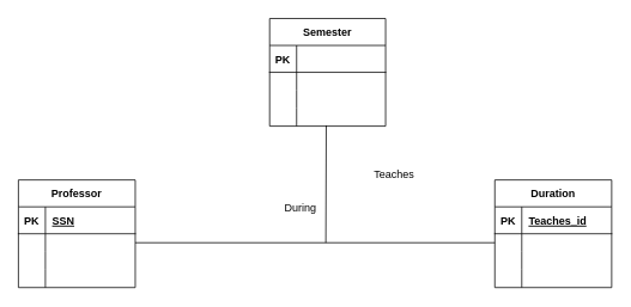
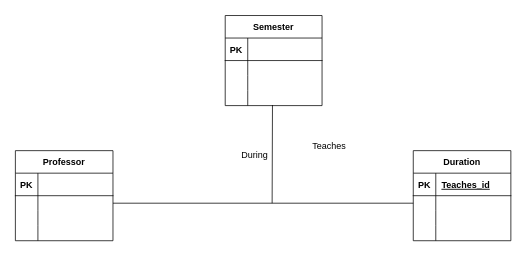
  <mxCell id="0" />
  <mxCell id="1" parent="0" />
  <mxCell id="2" value="Professor" style="shape=table;startSize=30;container=1;collapsible=1;childLayout=tableLayout;fixedRows=1;rowLines=0;fontStyle=1;align=center;resizeLast=1;" parent="1" vertex="1"><mxGeometry x="20" y="200" width="130" height="120" as="geometry" /></mxCell>
  <mxCell id="3" value="" style="shape=partialRectangle;collapsible=0;dropTarget=0;pointerEvents=0;fillColor=none;top=0;left=0;bottom=1;right=0;points=[[0,0.5],[1,0.5]];portConstraint=eastwest;" parent="2" vertex="1"><mxGeometry y="30" width="130" height="30" as="geometry" /></mxCell>
  <mxCell id="4" value="PK" style="shape=partialRectangle;connectable=0;fillColor=none;top=0;left=0;bottom=0;right=0;fontStyle=1;overflow=hidden;" parent="3" vertex="1"><mxGeometry width="30" height="30" as="geometry" /></mxCell>
- <mxCell id="5" value="SSN" style="shape=partialRectangle;connectable=0;fillColor=none;top=0;left=0;bottom=0;right=0;align=left;spacingLeft=6;fontStyle=5;overflow=hidden;" parent="3" vertex="1"><mxGeometry x="30" width="100" height="30" as="geometry" /></mxCell>
  <mxCell id="6" value="" style="shape=partialRectangle;collapsible=0;dropTarget=0;pointerEvents=0;fillColor=none;top=0;left=0;bottom=0;right=0;points=[[0,0.5],[1,0.5]];portConstraint=eastwest;" parent="2" vertex="1"><mxGeometry y="60" width="130" height="20" as="geometry" /></mxCell>
  <mxCell id="7" value="" style="shape=partialRectangle;connectable=0;fillColor=none;top=0;left=0;bottom=0;right=0;editable=1;overflow=hidden;" parent="6" vertex="1"><mxGeometry width="30" height="20" as="geometry" /></mxCell>
  <mxCell id="8" value="" style="shape=partialRectangle;connectable=0;fillColor=none;top=0;left=0;bottom=0;right=0;align=left;spacingLeft=6;overflow=hidden;" parent="6" vertex="1"><mxGeometry x="30" width="100" height="20" as="geometry" /></mxCell>
  <mxCell id="9" value="" style="shape=partialRectangle;collapsible=0;dropTarget=0;pointerEvents=0;fillColor=none;top=0;left=0;bottom=0;right=0;points=[[0,0.5],[1,0.5]];portConstraint=eastwest;" parent="2" vertex="1"><mxGeometry y="80" width="130" height="20" as="geometry" /></mxCell>
  <mxCell id="10" value="" style="shape=partialRectangle;connectable=0;fillColor=none;top=0;left=0;bottom=0;right=0;editable=1;overflow=hidden;" parent="9" vertex="1"><mxGeometry width="30" height="20" as="geometry" /></mxCell>
  <mxCell id="11" value="" style="shape=partialRectangle;connectable=0;fillColor=none;top=0;left=0;bottom=0;right=0;align=left;spacingLeft=6;overflow=hidden;" parent="9" vertex="1"><mxGeometry x="30" width="100" height="20" as="geometry" /></mxCell>
  <mxCell id="12" value="" style="shape=partialRectangle;collapsible=0;dropTarget=0;pointerEvents=0;fillColor=none;top=0;left=0;bottom=0;right=0;points=[[0,0.5],[1,0.5]];portConstraint=eastwest;" parent="2" vertex="1"><mxGeometry y="100" width="130" height="20" as="geometry" /></mxCell>
  <mxCell id="13" value="" style="shape=partialRectangle;connectable=0;fillColor=none;top=0;left=0;bottom=0;right=0;editable=1;overflow=hidden;" parent="12" vertex="1"><mxGeometry width="30" height="20" as="geometry" /></mxCell>
  <mxCell id="14" value="" style="shape=partialRectangle;connectable=0;fillColor=none;top=0;left=0;bottom=0;right=0;align=left;spacingLeft=6;overflow=hidden;" parent="12" vertex="1"><mxGeometry x="30" width="100" height="20" as="geometry" /></mxCell>
  <mxCell id="15" value="Duration" style="shape=table;startSize=30;container=1;collapsible=1;childLayout=tableLayout;fixedRows=1;rowLines=0;fontStyle=1;align=center;resizeLast=1;" parent="1" vertex="1"><mxGeometry x="550" y="200" width="130" height="120" as="geometry" /></mxCell>
  <mxCell id="16" value="" style="shape=partialRectangle;collapsible=0;dropTarget=0;pointerEvents=0;fillColor=none;top=0;left=0;bottom=1;right=0;points=[[0,0.5],[1,0.5]];portConstraint=eastwest;" parent="15" vertex="1"><mxGeometry y="30" width="130" height="30" as="geometry" /></mxCell>
  <mxCell id="17" value="PK" style="shape=partialRectangle;connectable=0;fillColor=none;top=0;left=0;bottom=0;right=0;fontStyle=1;overflow=hidden;" parent="16" vertex="1"><mxGeometry width="30" height="30" as="geometry" /></mxCell>
  <mxCell id="18" value="Teaches_id" style="shape=partialRectangle;connectable=0;fillColor=none;top=0;left=0;bottom=0;right=0;align=left;spacingLeft=6;fontStyle=5;overflow=hidden;" parent="16" vertex="1"><mxGeometry x="30" width="100" height="30" as="geometry" /></mxCell>
  <mxCell id="19" value="" style="shape=partialRectangle;collapsible=0;dropTarget=0;pointerEvents=0;fillColor=none;top=0;left=0;bottom=0;right=0;points=[[0,0.5],[1,0.5]];portConstraint=eastwest;" parent="15" vertex="1"><mxGeometry y="60" width="130" height="20" as="geometry" /></mxCell>
  <mxCell id="20" value="" style="shape=partialRectangle;connectable=0;fillColor=none;top=0;left=0;bottom=0;right=0;editable=1;overflow=hidden;" parent="19" vertex="1"><mxGeometry width="30" height="20" as="geometry" /></mxCell>
  <mxCell id="21" value="" style="shape=partialRectangle;connectable=0;fillColor=none;top=0;left=0;bottom=0;right=0;align=left;spacingLeft=6;overflow=hidden;" parent="19" vertex="1"><mxGeometry x="30" width="100" height="20" as="geometry" /></mxCell>
  <mxCell id="22" value="" style="shape=partialRectangle;collapsible=0;dropTarget=0;pointerEvents=0;fillColor=none;top=0;left=0;bottom=0;right=0;points=[[0,0.5],[1,0.5]];portConstraint=eastwest;" parent="15" vertex="1"><mxGeometry y="80" width="130" height="20" as="geometry" /></mxCell>
  <mxCell id="23" value="" style="shape=partialRectangle;connectable=0;fillColor=none;top=0;left=0;bottom=0;right=0;editable=1;overflow=hidden;" parent="22" vertex="1"><mxGeometry width="30" height="20" as="geometry" /></mxCell>
  <mxCell id="24" value="" style="shape=partialRectangle;connectable=0;fillColor=none;top=0;left=0;bottom=0;right=0;align=left;spacingLeft=6;overflow=hidden;" parent="22" vertex="1"><mxGeometry x="30" width="100" height="20" as="geometry" /></mxCell>
  <mxCell id="25" value="" style="shape=partialRectangle;collapsible=0;dropTarget=0;pointerEvents=0;fillColor=none;top=0;left=0;bottom=0;right=0;points=[[0,0.5],[1,0.5]];portConstraint=eastwest;" parent="15" vertex="1"><mxGeometry y="100" width="130" height="20" as="geometry" /></mxCell>
  <mxCell id="26" value="" style="shape=partialRectangle;connectable=0;fillColor=none;top=0;left=0;bottom=0;right=0;editable=1;overflow=hidden;" parent="25" vertex="1"><mxGeometry width="30" height="20" as="geometry" /></mxCell>
  <mxCell id="27" value="" style="shape=partialRectangle;connectable=0;fillColor=none;top=0;left=0;bottom=0;right=0;align=left;spacingLeft=6;overflow=hidden;" parent="25" vertex="1"><mxGeometry x="30" width="100" height="20" as="geometry" /></mxCell>
  <mxCell id="28" value="" style="endArrow=none;html=1;rounded=0;entryX=0;entryY=0.5;entryDx=0;entryDy=0;exitX=1;exitY=0.5;exitDx=0;exitDy=0;" parent="1" source="6" target="19" edge="1"><mxGeometry relative="1" as="geometry"><mxPoint x="280" y="259.5" as="sourcePoint" /><mxPoint x="440" y="259.5" as="targetPoint" /></mxGeometry></mxCell>
  <mxCell id="29" value="Semester" style="shape=table;startSize=30;container=1;collapsible=1;childLayout=tableLayout;fixedRows=1;rowLines=0;fontStyle=1;align=center;resizeLast=1;" parent="1" vertex="1"><mxGeometry x="299.5" y="20" width="129" height="120" as="geometry" /></mxCell>
  <mxCell id="30" value="" style="shape=partialRectangle;collapsible=0;dropTarget=0;pointerEvents=0;fillColor=none;top=0;left=0;bottom=1;right=0;points=[[0,0.5],[1,0.5]];portConstraint=eastwest;" parent="29" vertex="1"><mxGeometry y="30" width="129" height="30" as="geometry" /></mxCell>
  <mxCell id="31" value="PK" style="shape=partialRectangle;connectable=0;fillColor=none;top=0;left=0;bottom=0;right=0;fontStyle=1;overflow=hidden;" parent="30" vertex="1"><mxGeometry width="30" height="30" as="geometry" /></mxCell>
  <mxCell id="32" value="" style="shape=partialRectangle;collapsible=0;dropTarget=0;pointerEvents=0;fillColor=none;top=0;left=0;bottom=0;right=0;points=[[0,0.5],[1,0.5]];portConstraint=eastwest;" parent="29" vertex="1"><mxGeometry y="60" width="129" height="20" as="geometry" /></mxCell>
  <mxCell id="33" value="" style="shape=partialRectangle;connectable=0;fillColor=none;top=0;left=0;bottom=0;right=0;editable=1;overflow=hidden;" parent="32" vertex="1"><mxGeometry width="30" height="20" as="geometry" /></mxCell>
  <mxCell id="34" value="" style="shape=partialRectangle;connectable=0;fillColor=none;top=0;left=0;bottom=0;right=0;align=left;spacingLeft=6;overflow=hidden;" parent="32" vertex="1"><mxGeometry x="30" width="99" height="20" as="geometry" /></mxCell>
  <mxCell id="35" value="" style="shape=partialRectangle;collapsible=0;dropTarget=0;pointerEvents=0;fillColor=none;top=0;left=0;bottom=0;right=0;points=[[0,0.5],[1,0.5]];portConstraint=eastwest;" parent="29" vertex="1"><mxGeometry y="80" width="129" height="20" as="geometry" /></mxCell>
  <mxCell id="36" value="" style="shape=partialRectangle;connectable=0;fillColor=none;top=0;left=0;bottom=0;right=0;editable=1;overflow=hidden;" parent="35" vertex="1"><mxGeometry width="30" height="20" as="geometry" /></mxCell>
  <mxCell id="37" value="" style="shape=partialRectangle;connectable=0;fillColor=none;top=0;left=0;bottom=0;right=0;align=left;spacingLeft=6;overflow=hidden;" parent="35" vertex="1"><mxGeometry x="30" width="99" height="20" as="geometry" /></mxCell>
  <mxCell id="38" value="" style="shape=partialRectangle;collapsible=0;dropTarget=0;pointerEvents=0;fillColor=none;top=0;left=0;bottom=0;right=0;points=[[0,0.5],[1,0.5]];portConstraint=eastwest;" parent="29" vertex="1"><mxGeometry y="100" width="129" height="20" as="geometry" /></mxCell>
  <mxCell id="39" value="" style="shape=partialRectangle;connectable=0;fillColor=none;top=0;left=0;bottom=0;right=0;editable=1;overflow=hidden;" parent="38" vertex="1"><mxGeometry width="30" height="20" as="geometry" /></mxCell>
  <mxCell id="40" value="" style="shape=partialRectangle;connectable=0;fillColor=none;top=0;left=0;bottom=0;right=0;align=left;spacingLeft=6;overflow=hidden;" parent="38" vertex="1"><mxGeometry x="30" width="99" height="20" as="geometry" /></mxCell>
  <mxCell id="41" value="" style="endArrow=none;html=1;entryX=0.488;entryY=0.96;entryDx=0;entryDy=0;entryPerimeter=0;" parent="1" target="38" edge="1"><mxGeometry width="50" height="50" relative="1" as="geometry"><mxPoint x="362" y="270" as="sourcePoint" /><mxPoint x="390" y="220" as="targetPoint" /></mxGeometry></mxCell>
  <mxCell id="42" value="Teaches&#10;" style="text;strokeColor=none;fillColor=none;spacingLeft=4;spacingRight=4;overflow=hidden;rotatable=0;points=[[0,0.5],[1,0.5]];portConstraint=eastwest;fontSize=12;" vertex="1" parent="1"><mxGeometry x="410" y="180" width="60" height="30" as="geometry" /></mxCell>
- <mxCell id="43" value="During" style="text;strokeColor=none;fillColor=none;spacingLeft=4;spacingRight=4;overflow=hidden;rotatable=0;points=[[0,0.5],[1,0.5]];portConstraint=eastwest;fontSize=12;direction=east;labelPosition=center;verticalLabelPosition=middle;align=center;verticalAlign=middle;" vertex="1" parent="1"><mxGeometry x="309" y="215" width="50" height="30" as="geometry" /></mxCell>
+ <mxCell id="43" value="During" style="text;strokeColor=none;fillColor=none;spacingLeft=4;spacingRight=4;overflow=hidden;rotatable=0;points=[[0,0.5],[1,0.5]];portConstraint=eastwest;fontSize=12;direction=east;labelPosition=center;verticalLabelPosition=middle;align=center;verticalAlign=middle;" vertex="1" parent="1"><mxGeometry x="314" y="190" width="50" height="30" as="geometry" /></mxCell>
